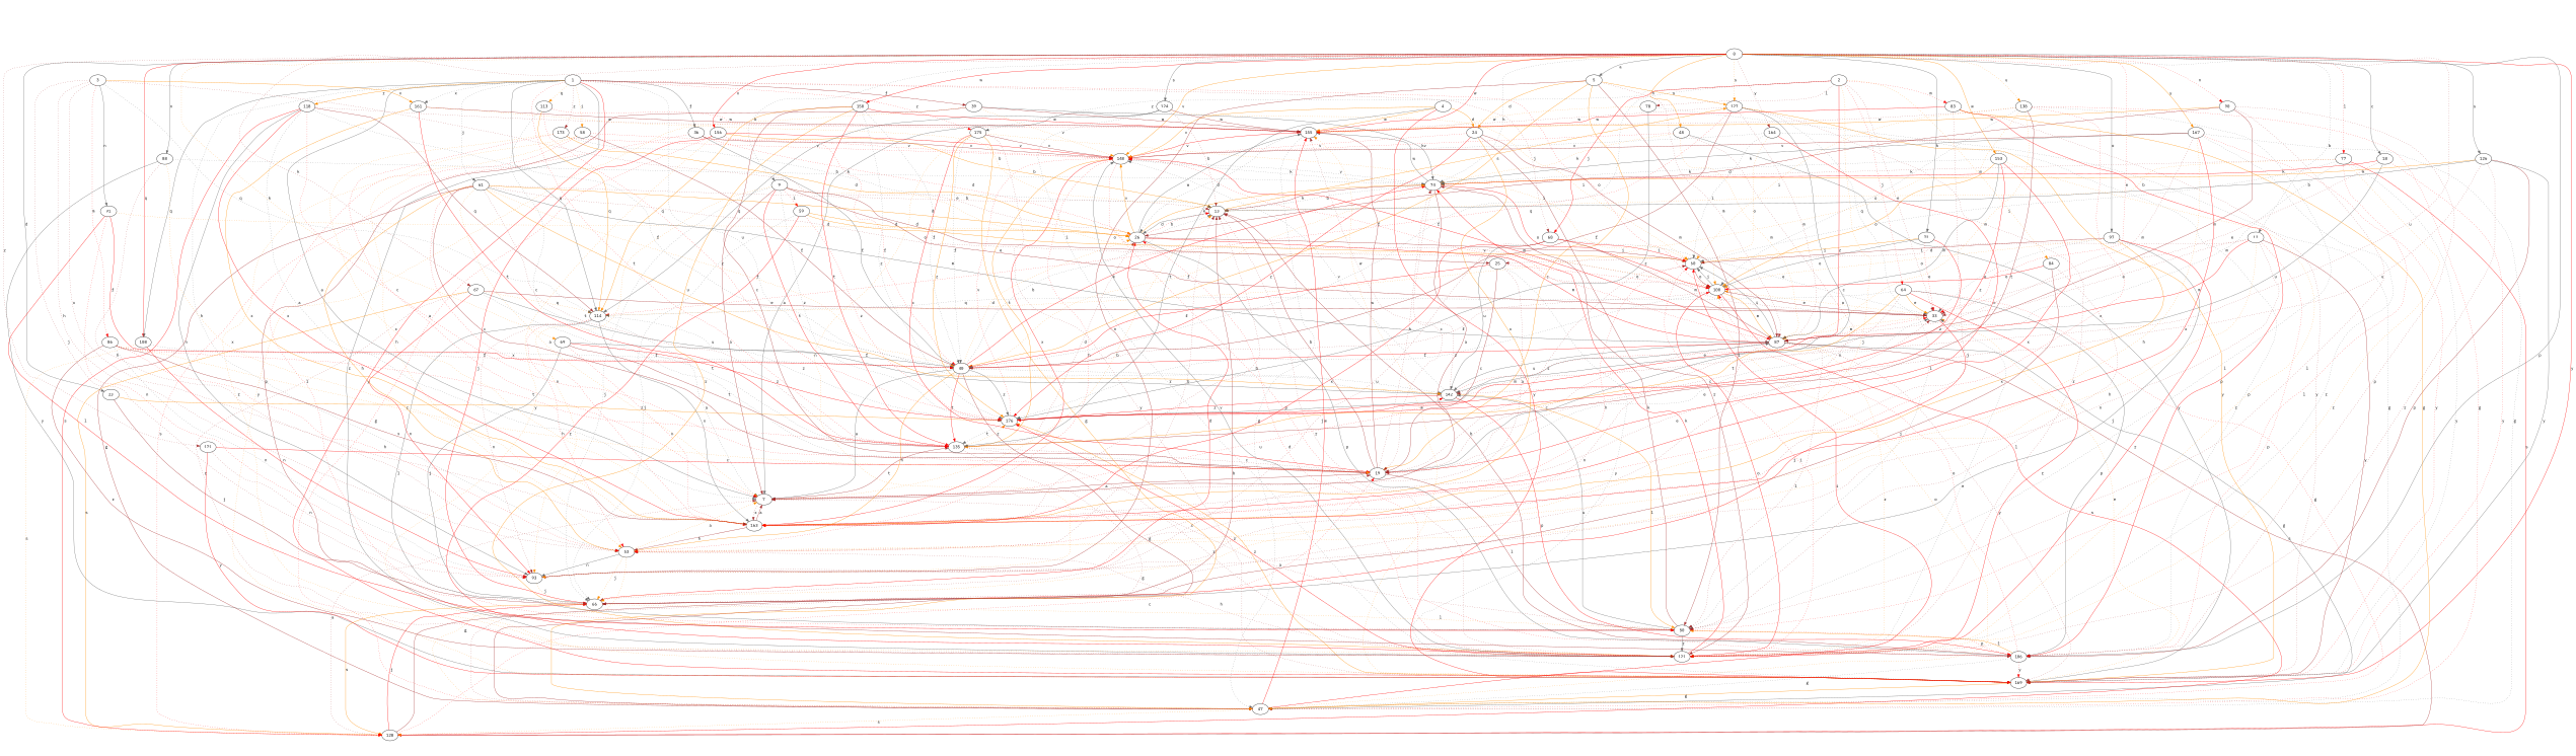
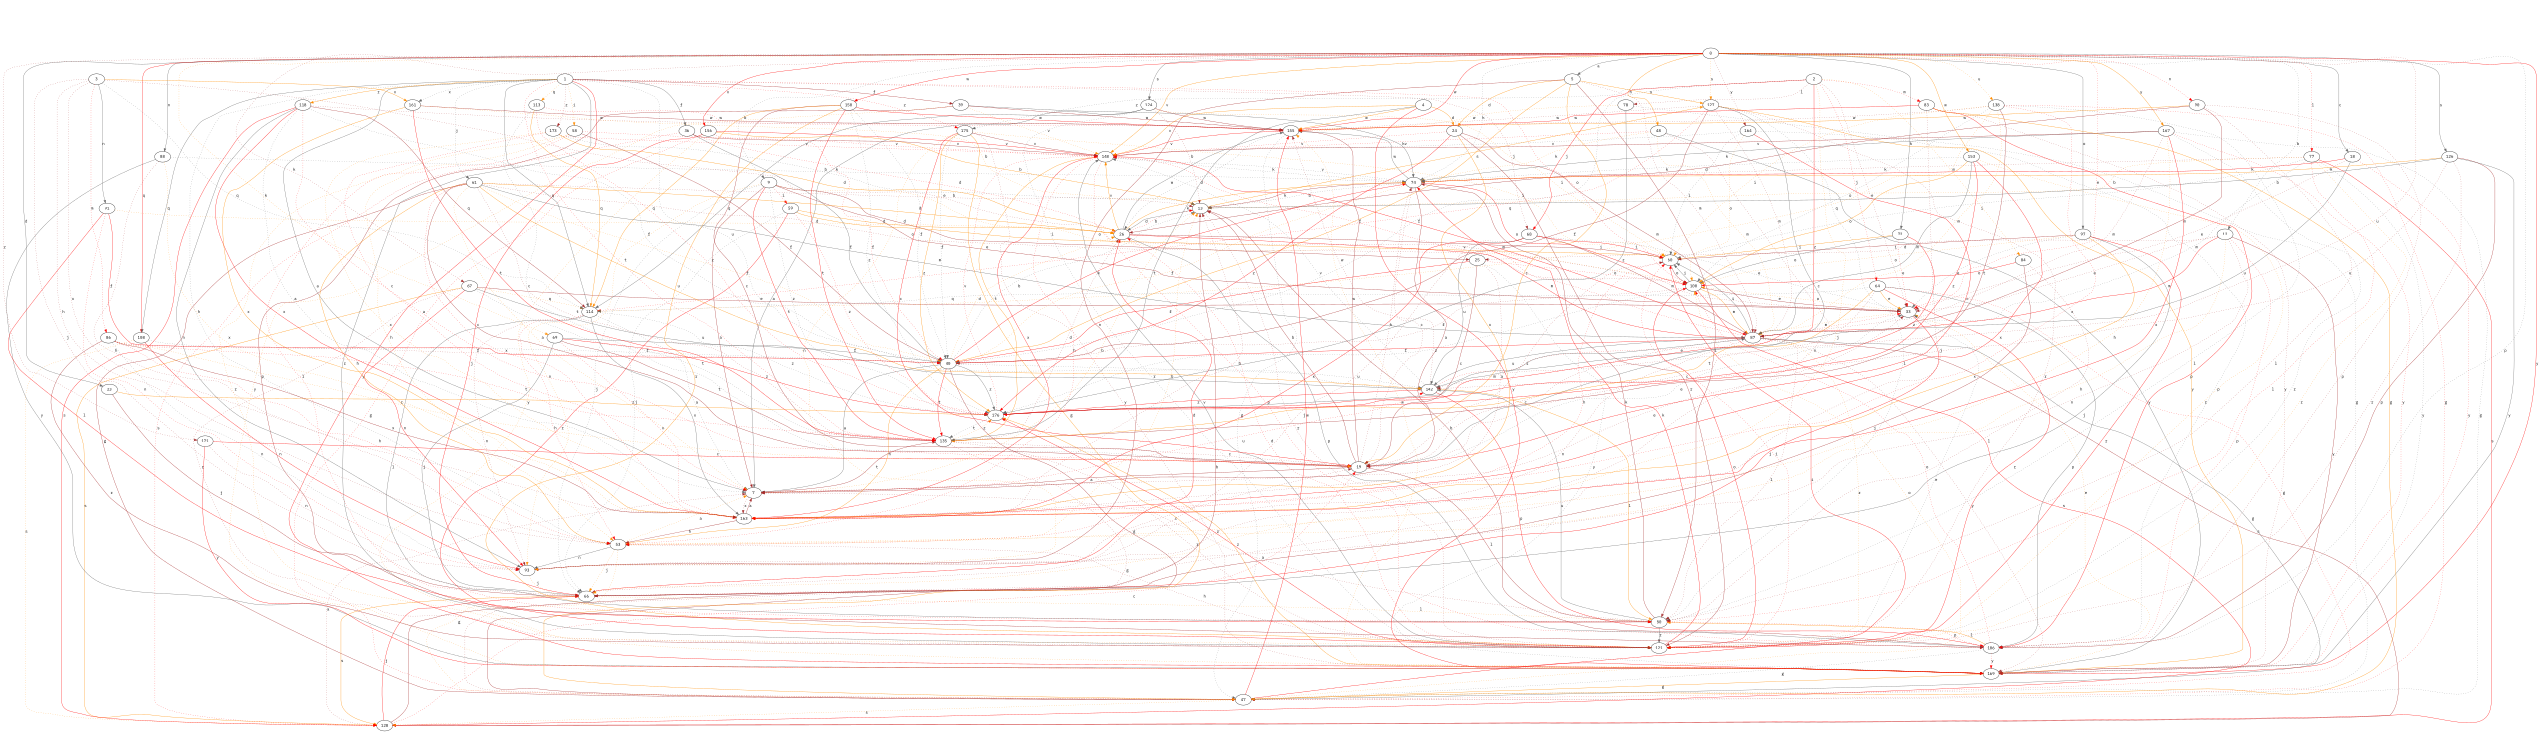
  strict digraph {
    fontname="IBM Plex Mono"
    node [fontname="IBM Plex Mono"]
    edge [color=brown fontname="IBM Plex Mono" style=dotted]
    0
    5
    9
    12
    18
    23
    33
    48
    67
    69
    72
    74
    77
    88
    90
    97
    106
    108
    124
    126
    127
    138
    142
    148
    150
    153
    155
    156
    164
    167
    169
    171
    40
    24
    19
    80
    87
    93
    7
    100
    135
    66
    176
    25
    59
    53
    114
    121
    128
    163
    60
    13
    26
    47
    1
    36
    39
    58
    61
    n60 [label=68]
    113
    118
    161
    173
    175
    2
    64
    78
    83
    84
    3
    86
    91
    4
    0 -> 5 [color=gray40 label=a style=solid]
    0 -> 9 [color=gray40 label=b]
    0 -> 12 [color=gray40 label=b]
    0 -> 18 [color=gray40 label=c style=solid]
    0 -> 23 [color=gray40 label=d style=solid]
    0 -> 33 [color=red label=e]
    0 -> 48 [color=darkorange label=h style=solid]
    0 -> 67 [label=k]
    0 -> 69 [color=darkorange label=k]
    0 -> 72 [color=gray40 label=k style=solid]
    0 -> 74 [color=gray40 label=k]
    0 -> 77 [color=red label=l]
    0 -> 88 [color=gray40 label=n style=solid]
    0 -> 90 [color=red label=n]
    0 -> 97 [color=gray40 label=o style=solid]
-   0 -> 106 [color=gray40 label=p style=solid]
+   0 -> 106 [color=gray40 label=p]
    0 -> 108 [color=red label=q style=solid]
    0 -> 124 [color=gray40 label=s style=solid]
    0 -> 126 [color=gray40 label=s style=solid]
    0 -> 127 [color=darkorange label=s]
    0 -> 138 [color=darkorange label=u]
    0 -> 142 [label=u]
    0 -> 148 [color=darkorange label=v style=solid]
    0 -> 150 [color=red label=w style=solid]
    0 -> 153 [color=darkorange label=w style=solid]
    0 -> 155 [color=red label=w style=solid]
    0 -> 156 [color=red label=x style=solid]
    0 -> 164 [label=y]
    0 -> 167 [color=darkorange label=y style=solid]
    0 -> 169 [color=red label=y style=solid]
    0 -> 171 [label=z]
    5 -> 127 [color=darkorange label=s style=solid]
    5 -> 40 [color=darkorange label=f style=solid]
    5 -> 24 [color=darkorange label=d style=solid]
    5 -> 19 [color=darkorange label=c style=solid]
    5 -> 80 [label=l style=solid]
    5 -> 87 [label=m]
    5 -> 93 [label=n style=solid]
    9 -> 33 [label=e style=solid]
    9 -> 93 [color=darkorange label=n]
    9 -> 7 [label=a style=solid]
    9 -> 100 [color=darkorange label=o]
    9 -> 135 [color=red label=t style=solid]
    9 -> 66 [color=gray40 label=j]
    9 -> 176 [color=gray40 label=z]
    9 -> 25 [label=d style=solid]
    9 -> 59 [color=red label=i]
    12 -> 33 [label=e]
    12 -> 106 [color=red label=p]
    12 -> 169 [label=y style=solid]
    12 -> 87 [color=red label=m style=solid]
    12 -> 93 [label=n]
    12 -> 25 [label=d]
    12 -> 53 [color=darkorange label=h]
    18 -> 33 [label=e]
    18 -> 74 [color=red label=k style=solid]
    18 -> 142 [color=gray40 label=u style=solid]
    18 -> 169 [color=red label=y]
    23 -> 66 [label=j style=solid]
    23 -> 176 [color=darkorange label=z style=solid]
    33 -> 87 [color=darkorange label=m]
    33 -> 100 [color=darkorange label=o]
    33 -> 66 [color=red label=j style=solid]
    48 -> 74 [color=darkorange label=k]
    48 -> 148 [color=red label=v]
    48 -> 169 [color=gray40 label=y style=solid]
    48 -> 87 [color=darkorange label=m]
    48 -> 93 [label=n]
    67 -> 33 [label=e style=solid]
    67 -> 142 [color=gray40 label=u style=solid]
    67 -> 93 [color=red label=n style=solid]
    67 -> 135 [color=gray40 label=t]
    67 -> 114 [color=darkorange label=q]
    67 -> 121 [label=r]
    67 -> 128 [color=darkorange label=s style=solid]
    69 -> 40 [color=gray40 label=f style=solid]
    69 -> 135 [label=t style=solid]
    69 -> 66 [color=gray40 label=j style=solid]
    69 -> 176 [color=red label=z style=solid]
    69 -> 163 [color=red label=x]
    72 -> 33 [color=red label=e]
    72 -> 100 [color=gray40 label=o style=solid]
    72 -> 176 [color=red label=z style=solid]
    72 -> 60 [color=darkorange label=i style=solid]
    74 -> 148 [color=gray40 label=v]
    74 -> 155 [color=gray40 label=w style=solid]
    74 -> 40 [color=darkorange label=f]
    74 -> 19 [label=c]
    74 -> 7 [label=a style=solid]
    74 -> 100 [color=red label=o style=solid]
    74 -> 13 [color=gray40 label=b]
    77 -> 74 [label=k]
    77 -> 169 [color=gray40 label=y]
    77 -> 80 [color=red label=l]
    77 -> 87 [color=gray40 label=m]
    77 -> 121 [color=darkorange label=r]
    77 -> 128 [color=red label=s style=solid]
    77 -> 60 [color=gray40 label=i]
    77 -> 13 [color=darkorange label=b]
    88 -> 74 [color=gray40 label=k]
    88 -> 169 [color=gray40 label=y style=solid]
    88 -> 53 [label=h]
    88 -> 163 [color=darkorange label=x]
    90 -> 106 [label=p]
    90 -> 155 [color=darkorange label=w style=solid]
    90 -> 80 [label=l]
    90 -> 87 [label=m style=solid]
    90 -> 26 [label=d style=solid]
    97 -> 33 [color=gray40 label=e]
    97 -> 100 [color=darkorange label=o]
    97 -> 66 [color=gray40 label=j style=solid]
    97 -> 121 [color=red label=r style=solid]
    97 -> 163 [color=darkorange label=x style=solid]
    97 -> 60 [label=i style=solid]
    106 -> 169 [color=red label=y]
    106 -> 80 [color=darkorange label=l style=solid]
    106 -> 100 [color=red label=o]
    106 -> 13 [label=b style=solid]
    106 -> 47 [color=gray40 label=g]
    108 -> 40 [color=gray40 label=f]
    108 -> 93 [color=red label=n style=solid]
    108 -> 128 [color=darkorange label=s]
    124 -> 155 [label=w style=solid]
    124 -> 7 [color=gray40 label=a style=solid]
    124 -> 114 [color=gray40 label=q style=solid]
    124 -> 121 [color=gray40 label=r]
    124 -> 60 [color=darkorange label=i]
    124 -> 13 [label=b]
    126 -> 74 [color=darkorange label=k style=solid]
    126 -> 106 [label=p style=solid]
    126 -> 142 [label=u]
    126 -> 169 [color=gray40 label=y style=solid]
    126 -> 121 [label=r]
    126 -> 13 [color=gray40 label=b style=solid]
    127 -> 155 [label=w]
    127 -> 169 [color=darkorange label=y style=solid]
    127 -> 40 [label=f style=solid]
    127 -> 19 [color=gray40 label=c style=solid]
    127 -> 80 [color=gray40 label=l]
    127 -> 87 [label=m]
    127 -> 114 [color=red label=q]
    127 -> 121 [label=r]
    138 -> 155 [label=w]
    138 -> 80 [color=gray40 label=l]
    138 -> 87 [color=darkorange label=m]
    138 -> 100 [color=gray40 label=o]
    138 -> 135 [label=t style=solid]
    138 -> 114 [color=darkorange label=q]
    138 -> 163 [color=red label=x]
    138 -> 60 [color=darkorange label=i]
    138 -> 47 [color=red label=g]
    142 -> 33 [color=red label=e]
    142 -> 106 [color=red label=p style=solid]
    142 -> 148 [color=gray40 label=v]
    142 -> 155 [label=w]
    142 -> 80 [color=darkorange label=l style=solid]
    142 -> 176 [color=red label=z style=solid]
    148 -> 74 [color=gray40 label=k]
    148 -> 106 [color=red label=p]
    148 -> 87 [color=red label=m style=solid]
    148 -> 135 [color=darkorange label=t style=solid]
    148 -> 53 [color=red label=h]
    148 -> 163 [color=red label=x style=solid]
    150 -> 155 [color=red label=w style=solid]
    150 -> 40 [color=gray40 label=f]
    150 -> 19 [label=c style=solid]
    150 -> 135 [color=red label=t style=solid]
    150 -> 176 [color=gray40 label=z]
    150 -> 114 [color=darkorange label=q style=solid]
    150 -> 121 [color=darkorange label=r style=solid]
    153 -> 74 [color=gray40 label=k]
    153 -> 87 [color=gray40 label=m style=solid]
    153 -> 100 [color=darkorange label=o style=solid]
    153 -> 176 [color=red label=z style=solid]
    153 -> 121 [color=darkorange label=r]
    153 -> 163 [color=red label=x style=solid]
    155 -> 148 [color=red label=v style=solid]
    155 -> 26 [color=gray40 label=d]
    155 -> 47 [color=gray40 label=g]
    156 -> 148 [color=red label=v style=solid]
    156 -> 169 [color=darkorange label=y]
    156 -> 40 [color=red label=f]
    156 -> 66 [color=red label=j style=solid]
    156 -> 13 [color=darkorange label=b style=solid]
    156 -> 47 [color=red label=g]
    164 -> 106 [color=gray40 label=p]
    164 -> 148 [color=gray40 label=v]
    164 -> 19 [color=red label=c style=solid]
    164 -> 100 [color=darkorange label=o]
    164 -> 60 [color=gray40 label=i]
    167 -> 74 [color=gray40 label=k style=solid]
    167 -> 148 [label=v style=solid]
    167 -> 169 [color=red label=y]
    167 -> 87 [label=m]
    167 -> 53 [color=darkorange label=h]
    167 -> 121 [color=gray40 label=r]
    167 -> 163 [color=red label=x style=solid]
    167 -> 47 [color=gray40 label=g]
    169 -> 33 [color=darkorange label=e]
    169 -> 155 [color=darkorange label=w]
    169 -> 176 [color=darkorange label=z style=solid]
    169 -> 47 [color=darkorange label=g style=solid]
    171 -> 169 [color=red label=y style=solid]
    171 -> 19 [color=red label=c style=solid]
    171 -> 93 [label=n]
    40 -> 74 [color=red label=k style=solid]
    40 -> 142 [color=gray40 label=u]
    40 -> 7 [color=gray40 label=a style=solid]
    40 -> 135 [color=red label=t style=solid]
    40 -> 176 [color=gray40 label=z style=solid]
    40 -> 53 [color=darkorange label=h style=solid]
    40 -> 13 [color=gray40 label=b]
    40 -> 26 [color=darkorange label=d]
    40 -> 47 [label=g style=solid]
    24 -> 148 [color=red label=v]
    24 -> 87 [label=m style=solid]
    24 -> 176 [color=red label=z style=solid]
    24 -> 121 [label=r style=solid]
    24 -> 163 [color=darkorange label=x style=solid]
    19 -> 33 [color=gray40 label=e]
    19 -> 74 [label=k]
    19 -> 155 [label=w style=solid]
    19 -> 80 [label=l style=solid]
    19 -> 7 [label=a style=solid]
    19 -> 60 [label=i]
    19 -> 13 [label=b style=solid]
    80 -> 74 [label=k style=solid]
    80 -> 106 [color=red label=p]
    80 -> 142 [color=gray40 label=u style=solid]
    80 -> 7 [label=a]
    80 -> 121 [color=gray40 label=r style=solid]
    87 -> 142 [color=gray40 label=u style=solid]
    87 -> 148 [color=red label=v]
    87 -> 169 [label=y]
    87 -> 40 [color=red label=f style=solid]
    87 -> 19 [label=c]
    87 -> 80 [label=l]
    87 -> 93 [label=n]
    87 -> 121 [color=darkorange label=r]
    87 -> 128 [label=s style=solid]
    87 -> 60 [color=gray40 label=i style=solid]
    87 -> 47 [color=gray40 label=g style=solid]
    93 -> 19 [label=c]
    93 -> 66 [color=darkorange label=j]
    7 -> 142 [color=red label=u]
    7 -> 135 [label=t style=solid]
    7 -> 163 [label=x]
    7 -> 13 [color=darkorange label=b]
    100 -> 33 [label=e style=solid]
    100 -> 40 [label=f]
    100 -> 87 [color=darkorange label=m style=solid]
    100 -> 176 [color=gray40 label=z]
    100 -> 128 [color=red label=s style=solid]
    100 -> 60 [color=gray40 label=i style=solid]
    135 -> 19 [label=c]
    135 -> 176 [color=darkorange label=z]
    135 -> 121 [label=r]
    135 -> 26 [label=d]
    135 -> 47 [label=g]
    66 -> 80 [color=darkorange label=l]
    66 -> 128 [color=darkorange label=s style=solid]
    66 -> 26 [color=red label=d style=solid]
    176 -> 148 [color=red label=v]
    176 -> 87 [color=gray40 label=m style=solid]
    176 -> 135 [color=gray40 label=t]
    25 -> 169 [color=gray40 label=y]
    25 -> 40 [color=red label=f style=solid]
    25 -> 19 [label=c style=solid]
    25 -> 7 [label=a]
    25 -> 100 [color=red label=o]
    59 -> 66 [color=gray40 label=j]
    59 -> 176 [color=red label=z]
    59 -> 121 [color=red label=r style=solid]
    59 -> 60 [color=darkorange label=i style=solid]
    59 -> 26 [color=darkorange label=d style=solid]
    53 -> 93 [color=gray40 label=n style=solid]
    53 -> 7 [color=darkorange label=a]
    53 -> 66 [color=darkorange label=j]
-   53 -> 13 [label=b]
+   53 -> 13 [color=darkorange label=b]
    53 -> 47 [color=darkorange label=g]
    114 -> 80 [color=gray40 label=l style=solid]
    114 -> 93 [label=n]
    114 -> 7 [color=gray40 label=a]
    114 -> 176 [color=gray40 label=z]
    114 -> 53 [color=red label=h]
    114 -> 163 [color=gray40 label=x style=solid]
    121 -> 33 [color=gray40 label=e]
    121 -> 74 [color=red label=k style=solid]
    121 -> 148 [color=gray40 label=v style=solid]
    121 -> 100 [color=red label=o style=solid]
    121 -> 176 [color=red label=z style=solid]
    121 -> 53 [label=h]
    121 -> 60 [color=red label=i]
    121 -> 26 [color=red label=d]
    128 -> 19 [color=red label=c]
    128 -> 7 [label=a]
    128 -> 66 [color=red label=j style=solid]
    128 -> 13 [label=b style=solid]
    163 -> 33 [label=e]
    163 -> 7 [label=a style=solid]
    163 -> 53 [label=h style=solid]
    163 -> 13 [label=b]
    60 -> 100 [label=o style=solid]
    60 -> 53 [color=red label=h]
    13 -> 74 [label=k style=solid]
    13 -> 127 [color=darkorange label=s style=solid]
    13 -> 121 [label=r]
    13 -> 26 [color=gray40 label=d style=solid]
    26 -> 74 [color=darkorange label=k style=solid]
    26 -> 106 [color=gray40 label=p style=solid]
    26 -> 148 [color=darkorange label=v style=solid]
    26 -> 155 [color=gray40 label=w style=solid]
    26 -> 87 [color=red label=m style=solid]
    26 -> 60 [label=i style=solid]
    26 -> 13 [color=red label=b]
    47 -> 155 [color=red label=w style=solid]
    47 -> 100 [color=darkorange label=o]
    47 -> 128 [color=darkorange label=s]
    47 -> 60 [color=red label=i style=solid]
    1 -> 108 [color=gray40 label=q style=solid]
    1 -> 142 [color=gray40 label=u]
    1 -> 169 [color=red label=y style=solid]
    1 -> 7 [color=gray40 label=a style=solid]
    1 -> 100 [color=red label=o]
    1 -> 135 [color=red label=t]
    1 -> 53 [color=gray40 label=h]
    1 -> 114 [color=gray40 label=q style=solid]
    1 -> 121 [color=gray40 label=r style=solid]
    1 -> 36 [color=gray40 label=f style=solid]
    1 -> 39 [label=f style=solid]
    1 -> 58 [color=darkorange label=i]
    1 -> 61 [color=gray40 label=j]
    1 -> n60 [label=j]
    1 -> 113 [color=darkorange label=q]
    1 -> 118 [color=darkorange label=r style=solid]
    1 -> 161 [color=gray40 label=x]
    1 -> 173 [label=z]
    1 -> 175 [color=red label=z]
    36 -> 148 [label=v style=solid]
    36 -> 40 [color=gray40 label=f style=solid]
    36 -> 128 [color=red label=s]
    36 -> 26 [color=red label=d]
    39 -> 74 [color=gray40 label=k style=solid]
    39 -> 106 [label=p style=solid]
    39 -> 148 [color=darkorange label=v]
    39 -> 155 [label=w style=solid]
    39 -> 169 [color=darkorange label=y]
    58 -> 148 [color=red label=v]
    58 -> 40 [label=f style=solid]
    58 -> 80 [color=red label=l]
    58 -> 53 [color=darkorange label=h]
    58 -> 121 [color=darkorange label=r]
    61 -> 142 [color=darkorange label=u style=solid]
    61 -> 40 [color=darkorange label=f]
    61 -> 19 [label=c style=solid]
    61 -> 87 [color=gray40 label=m style=solid]
    61 -> 7 [color=darkorange label=a]
    61 -> 100 [label=o]
    61 -> 135 [label=t]
    61 -> 53 [color=darkorange label=h style=solid]
    61 -> 163 [color=red label=x]
    61 -> 13 [label=b]
    61 -> 26 [color=darkorange label=d style=solid]
    61 -> 47 [label=g style=solid]
    n60 -> 33 [color=gray40 label=e]
    n60 -> 142 [color=gray40 label=u style=solid]
    n60 -> 87 [label=m style=solid]
    n60 -> 66 [label=j]
    n60 -> 163 [color=red label=x style=solid]
    n60 -> 60 [color=red label=i style=solid]
    113 -> 155 [color=red label=w]
    113 -> 19 [color=gray40 label=c]
    113 -> 176 [color=red label=z]
    113 -> 114 [color=darkorange label=q style=solid]
    118 -> 155 [label=w]
    118 -> 40 [color=gray40 label=f]
    118 -> 19 [color=red label=c]
    118 -> 93 [color=gray40 label=n style=solid]
    118 -> 7 [color=gray40 label=a]
    118 -> 114 [label=q style=solid]
    118 -> 128 [color=red label=s style=solid]
    118 -> 163 [color=red label=x style=solid]
    161 -> 155 [label=w style=solid]
    161 -> 135 [color=red label=t style=solid]
    161 -> 163 [color=darkorange label=x style=solid]
    161 -> 13 [color=darkorange label=b]
    173 -> 148 [color=red label=v]
    173 -> 7 [color=red label=a]
    173 -> 163 [color=darkorange label=x]
    173 -> 13 [color=gray40 label=b]
    173 -> 26 [color=darkorange label=d style=solid]
    175 -> 148 [label=v style=solid]
    175 -> 169 [label=y]
    175 -> 40 [color=gray40 label=f]
    175 -> 19 [color=red label=c style=solid]
    175 -> 93 [color=darkorange label=n]
    175 -> 176 [color=darkorange label=z style=solid]
    175 -> 60 [color=darkorange label=i]
    175 -> 47 [color=darkorange label=g style=solid]
    2 -> 33 [label=e]
    2 -> 40 [color=gray40 label=f]
    2 -> 66 [color=darkorange label=j]
    2 -> 176 [color=red label=z style=solid]
    2 -> n60 [color=red label=j style=solid]
    2 -> 175 [color=gray40 label=z]
    2 -> 64 [color=red label=j]
    2 -> 78 [label=l]
    2 -> 83 [color=red label=m]
    2 -> 84 [color=darkorange label=m]
    64 -> 33 [color=darkorange label=e style=solid]
    64 -> 106 [color=gray40 label=p style=solid]
    64 -> 19 [label=c]
    64 -> 135 [color=darkorange label=t style=solid]
    64 -> 114 [color=gray40 label=q]
    64 -> 121 [color=red label=r style=solid]
    64 -> 47 [color=red label=g]
    78 -> 155 [color=darkorange label=w]
    78 -> 176 [color=gray40 label=z style=solid]
    78 -> 47 [color=gray40 label=g]
    83 -> 106 [color=red label=p style=solid]
    83 -> 155 [color=red label=w style=solid]
    83 -> 169 [label=y]
    83 -> 66 [label=j]
    83 -> 47 [color=darkorange label=g style=solid]
    84 -> 80 [label=l]
    84 -> 100 [color=red label=o style=solid]
    84 -> 66 [label=j style=solid]
    3 -> 33 [label=e]
    3 -> 66 [label=j]
    3 -> 53 [label=h]
    3 -> 114 [color=gray40 label=q]
    3 -> 163 [label=x]
    3 -> 161 [color=darkorange label=x style=solid]
    3 -> 86 [color=red label=m]
    3 -> 91 [color=gray40 label=n style=solid]
    86 -> 40 [label=f]
    86 -> 19 [color=darkorange label=c]
    86 -> 93 [color=gray40 label=n]
    86 -> 135 [color=red label=t]
    86 -> 53 [color=red label=h]
    86 -> 121 [label=r style=solid]
    86 -> 163 [label=x style=solid]
    91 -> 40 [color=red label=f style=solid]
    91 -> 80 [color=red label=l style=solid]
    91 -> 93 [color=red label=n]
    91 -> 26 [color=darkorange label=d]
    4 -> 148 [color=darkorange label=v style=solid]
    4 -> 155 [color=darkorange label=w style=solid]
    4 -> 169 [color=red label=y style=solid]
    4 -> 24 [color=darkorange label=d style=solid]
    4 -> 135 [color=gray40 label=t style=solid]
  }
